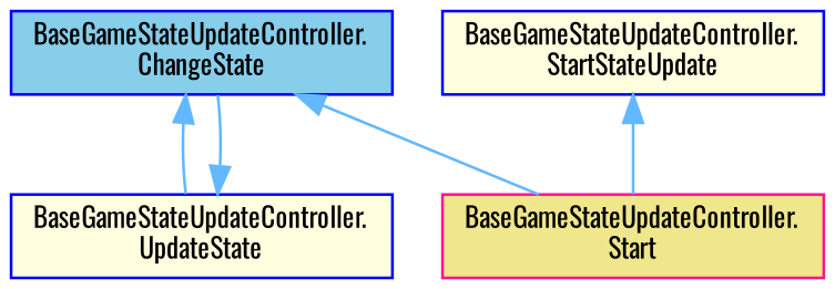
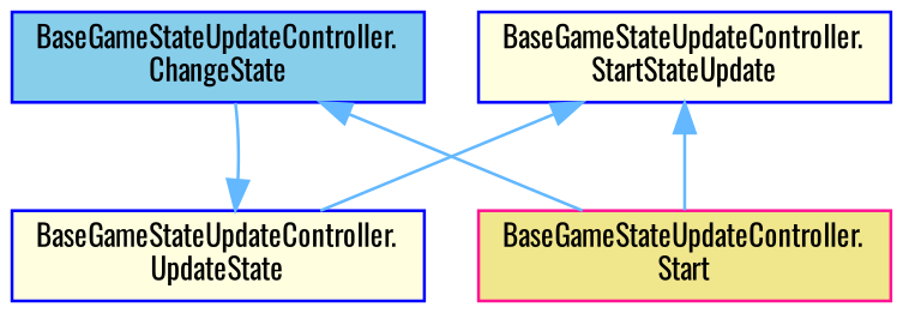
  digraph {
    fontname=Oswald
    rankdir=TB
    node [color=blue fillcolor=lightyellow fontname=Oswald fontsize=10 shape=box style=filled]
    edge [color=steelblue1 dir=back fontname=Oswald fontsize=10 labelfontname=Helvetica labelfontsize=10 style=solid]
    n1 [fillcolor=skyblue fontcolor=black height=0.2 label="BaseGameStateUpdateController.\lChangeState" width=0.4]
    n2 [height=0.2 label="BaseGameStateUpdateController.\lUpdateState" width=0.4]
    n3 [color=deeppink fillcolor=khaki height=0.2 label="BaseGameStateUpdateController.\lStart" width=0.4]
    n4 [height=0.2 label="BaseGameStateUpdateController.\lStartStateUpdate" width=0.4]
-   n1 -> n2
+   n4 -> n2
    n1 -> n3
    n2 -> n1
    n4 -> n3
  }
